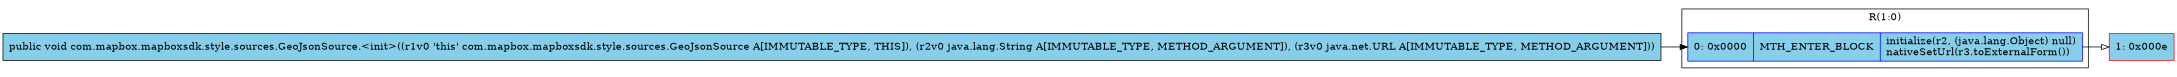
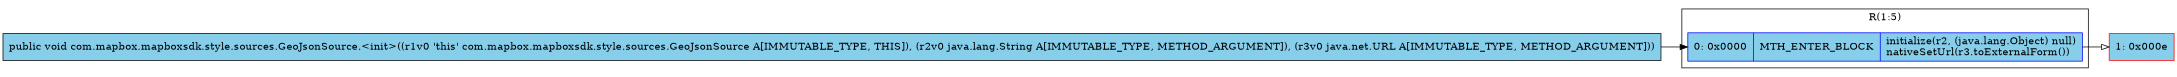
  digraph {
    rankdir=LR
    fontname="DejaVu Serif"
    node [shape=record style=filled fillcolor=skyblue fontname="DejaVu Serif"]
    edge [fontname="DejaVu Serif"]
    n1 [color=blue label="{0\:\ 0x0000|MTH_ENTER_BLOCK\l|initialize(r2, (java.lang.Object) null)\lnativeSetUrl(r3.toExternalForm())\l}"]
    n2 [color=red label="{1\:\ 0x000e}"]
    n3 [label="{public void com.mapbox.mapboxsdk.style.sources.GeoJsonSource.\<init\>((r1v0 'this' com.mapbox.mapboxsdk.style.sources.GeoJsonSource A[IMMUTABLE_TYPE, THIS]), (r2v0 java.lang.String A[IMMUTABLE_TYPE, METHOD_ARGUMENT]), (r3v0 java.net.URL A[IMMUTABLE_TYPE, METHOD_ARGUMENT])) }"]
    subgraph cluster_1 {
-     label="R(1:0)"
+     label="R(1:5)"
      n1
    }
    n1 -> n2 [arrowhead=onormal]
    n3 -> n1 [arrowhead=normal]
  }
